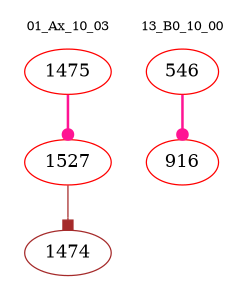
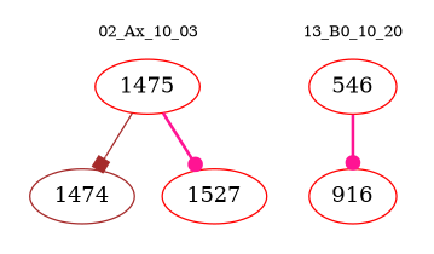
  digraph {
    node [color=red]
    edge [arrowhead=dot color=deeppink style=bold]
    n1 [label=1475]
    n2 [color=brown label=1474]
    n3 [label=1527]
    n4 [label=546]
    n5 [label=916]
    subgraph cluster_1 {
      color=white
      fontsize=10
-     label="01_Ax_10_03"
+     label="02_Ax_10_03"
      n1
      n2
      n3
    }
    subgraph cluster_2 {
      color=white
      fontsize=10
-     label="13_B0_10_00"
+     label="13_B0_10_20"
      n4
      n5
    }
-   n3 -> n2 [arrowhead=box color=brown style=solid]
+   n1 -> n2 [arrowhead=box color=brown style=solid]
    n1 -> n3
    n4 -> n5
  }
